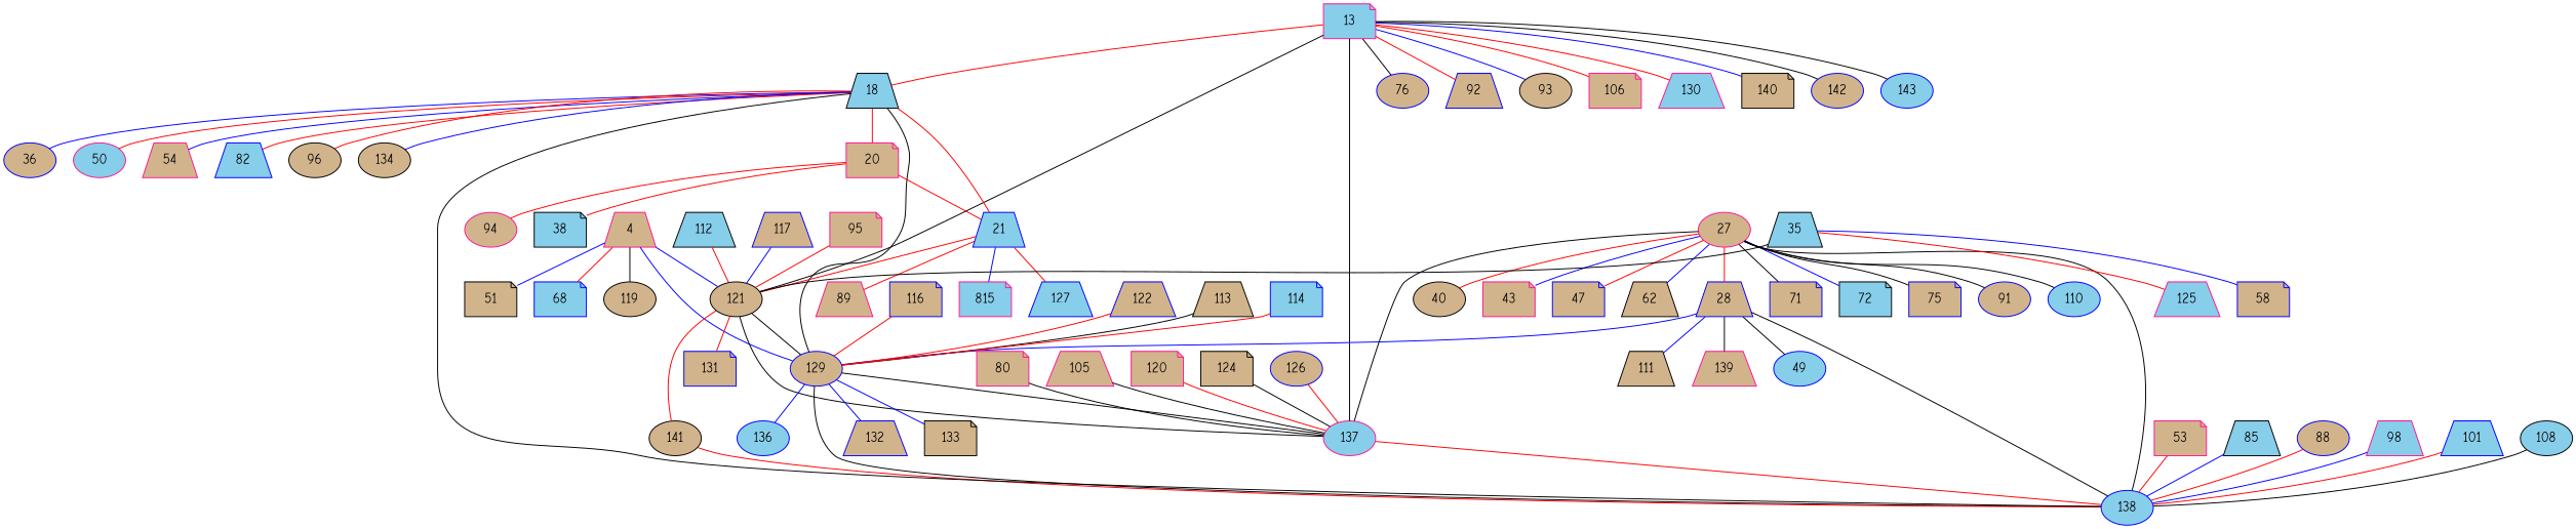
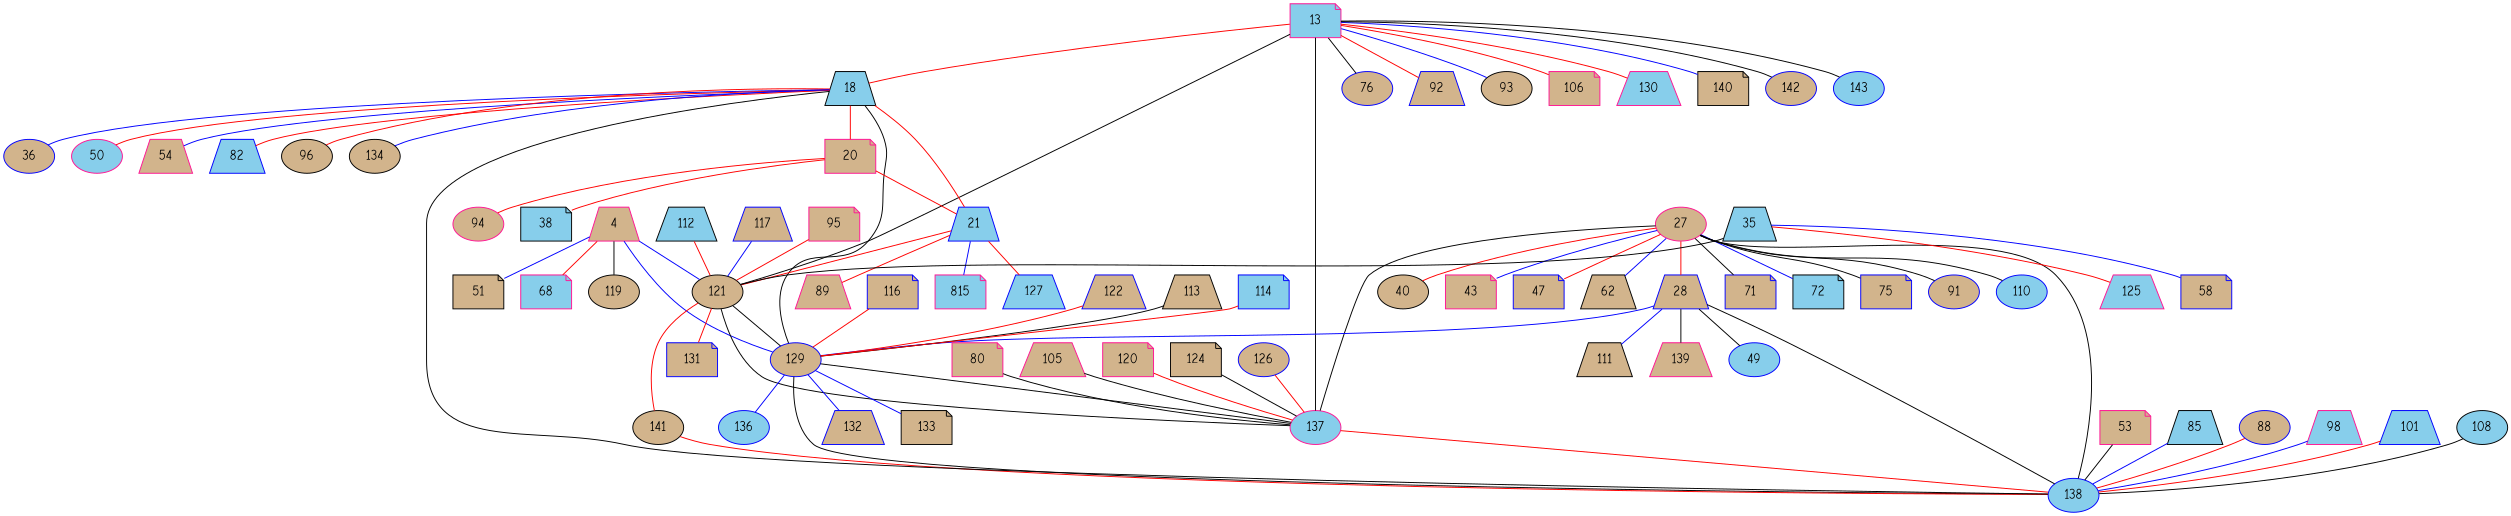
  graph {
    fontname="Comic Neue"
    node [color=blue fillcolor=tan fontname="Comic Neue" shape=trapezium style=filled]
    edge [color=red fontname="Comic Neue"]
    4 [color=deeppink super="+1"]
    51 [color=black shape=note]
-   68 [fillcolor=skyblue shape=note]
+   68 [color=deeppink fillcolor=skyblue shape=note]
    119 [color=black shape=ellipse]
    121 [color=black shape=ellipse super="+56+67+78+37+66+69+77"]
    129 [shape=ellipse super="+7+60+79+97+86+90+99+100+6+61+64+102+107+109"]
    137 [color=deeppink fillcolor=skyblue shape=ellipse super="+70"]
    131 [shape=note]
    141 [color=black shape=ellipse]
    138 [fillcolor=skyblue shape=ellipse super="+135+73+52"]
    132
    133 [color=black shape=note]
    136 [fillcolor=skyblue shape=ellipse]
    13 [color=deeppink fillcolor=skyblue shape=note super="+9+12"]
    18 [color=black fillcolor=skyblue super="+16"]
    76 [shape=ellipse]
    92
    93 [color=black shape=ellipse]
    106 [color=deeppink shape=note]
    130 [color=deeppink fillcolor=skyblue super="+128"]
    140 [color=black shape=note super="+83+87"]
    142 [shape=ellipse]
    143 [fillcolor=skyblue shape=ellipse]
    20 [color=deeppink shape=note super="+19"]
    21 [fillcolor=skyblue super="+17"]
    36 [shape=ellipse]
    50 [color=deeppink fillcolor=skyblue shape=ellipse]
    54 [color=deeppink]
    82 [fillcolor=skyblue]
    96 [color=black shape=ellipse]
    134 [color=black shape=ellipse]
    38 [color=black fillcolor=skyblue shape=note]
    94 [color=deeppink shape=ellipse super="+84"]
    89 [color=deeppink]
    n35 [color=deeppink fillcolor=skyblue label=815 shape=note]
    127 [fillcolor=skyblue super="+118"]
    27 [color=deeppink shape=ellipse super="+26"]
    28 [super="+22"]
    40 [color=black shape=ellipse]
    43 [color=deeppink shape=note]
    47 [shape=note]
    62 [color=black]
    71 [shape=note super="+42"]
    72 [color=black fillcolor=skyblue shape=note]
    75 [shape=note]
    91 [shape=ellipse]
    110 [fillcolor=skyblue shape=ellipse]
    49 [fillcolor=skyblue shape=ellipse]
    111 [color=black]
    139 [color=deeppink]
    35 [color=black fillcolor=skyblue super="+29"]
    58 [shape=note]
    125 [color=deeppink fillcolor=skyblue]
    53 [color=deeppink shape=note]
    80 [color=deeppink shape=note]
    85 [color=black fillcolor=skyblue]
    88 [shape=ellipse]
    95 [color=deeppink shape=note]
    98 [color=deeppink fillcolor=skyblue]
    101 [fillcolor=skyblue super="+74"]
    105 [color=deeppink]
    108 [color=black fillcolor=skyblue shape=ellipse]
    112 [color=black fillcolor=skyblue]
    113 [color=black super="+65"]
    114 [fillcolor=skyblue shape=note]
    116 [shape=note]
    117
    120 [color=deeppink shape=note]
    122
    124 [color=black shape=note]
    126 [shape=ellipse super="+123"]
    4 -- 51 [color=blue]
    4 -- 68
    4 -- 119 [color=black]
    4 -- 121 [color=blue]
    4 -- 129 [color=blue weight=10]
    121 -- 129 [color=black]
    121 -- 137 [color=black weight=2]
    121 -- 131
    121 -- 141
    129 -- 137 [color=black weight=2]
    129 -- 138 [color=black weight=2]
    129 -- 132 [color=blue]
    129 -- 133 [color=blue]
    129 -- 136 [color=blue]
    137 -- 138
    141 -- 138
    13 -- 121 [color=black]
    13 -- 137 [color=black weight=12]
    13 -- 18
    13 -- 76 [color=black]
    13 -- 92
    13 -- 93 [color=blue]
    13 -- 106
    13 -- 130
    13 -- 140 [color=blue]
    13 -- 142 [color=black]
    13 -- 143 [color=black]
    18 -- 129 [color=black]
    18 -- 138 [color=black weight=3]
    18 -- 20 [weight=6]
    18 -- 21 [weight=6]
    18 -- 36 [color=blue]
    18 -- 50
    18 -- 54 [color=blue]
    18 -- 82
    18 -- 96
    18 -- 134 [color=blue]
    20 -- 21 [weight=4]
    20 -- 38
    20 -- 94
    21 -- 121 [weight=2]
    21 -- 89
    21 -- n35 [color=blue]
    21 -- 127
    27 -- 137 [color=black weight=2]
    27 -- 138 [color=black weight=6]
    27 -- 28 [weight=6]
    27 -- 40
    27 -- 43 [color=blue]
    27 -- 47
    27 -- 62 [color=blue]
    27 -- 71 [color=black]
    27 -- 72 [color=blue]
    27 -- 75 [color=black]
    27 -- 91 [color=black]
    27 -- 110 [color=black]
    28 -- 129 [color=blue]
    28 -- 138 [color=black weight=4]
    28 -- 49 [color=black]
    28 -- 111 [color=blue]
    28 -- 139 [color=black]
    35 -- 121 [color=black weight=10]
    35 -- 58 [color=blue]
    35 -- 125
-   53 -- 138
+   53 -- 138 [color=black]
    80 -- 137 [color=black]
    85 -- 138 [color=blue]
    88 -- 138
    95 -- 121
    98 -- 138 [color=blue]
    101 -- 138
    105 -- 137 [color=black]
    108 -- 138 [color=black]
    112 -- 121
    113 -- 129 [color=black]
    114 -- 129
    116 -- 129
    117 -- 121 [color=blue]
    120 -- 137
    122 -- 129
    124 -- 137 [color=black]
    126 -- 137
  }
